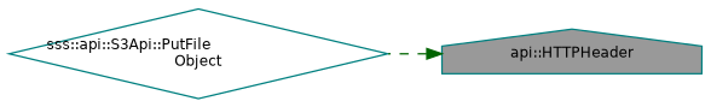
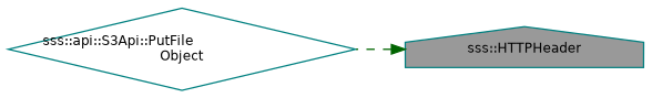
  digraph {
    rankdir=RL
    node [color=teal fontname=Helvetica fontsize=10 style=filled]
-   n1 [fillcolor=grey60 fontcolor=black height=0.2 label="api::HTTPHeader" shape=house width=0.4]
+   n1 [fillcolor=grey60 fontcolor=black height=0.2 label="sss::HTTPHeader" shape=house width=0.4]
    n2 [fillcolor=white height=0.2 label="sss::api::S3Api::PutFile\lObject" shape=diamond width=0.4]
    n1 -> n2 [color=darkgreen dir=back fontname=Helvetica fontsize=10 labelfontname=Helvetica labelfontsize=10 style=dashed]
  }
